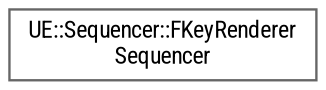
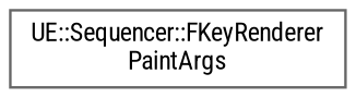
  digraph {
    rankdir=LR
    fontname="Roboto Condensed"
-   n1 [color=grey40 fillcolor=white fontname="Roboto Condensed" fontsize=10 height=0.2 label="UE::Sequencer::FKeyRenderer\lSequencer" shape=box style=filled width=0.4]
+   n1 [color=grey40 fillcolor=white fontname="Roboto Condensed" fontsize=10 height=0.2 label="UE::Sequencer::FKeyRenderer\lPaintArgs" shape=box style=filled width=0.4]
  }
